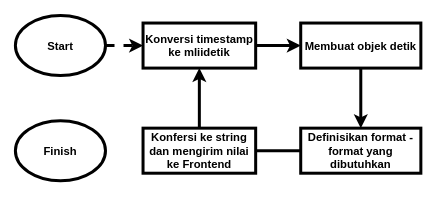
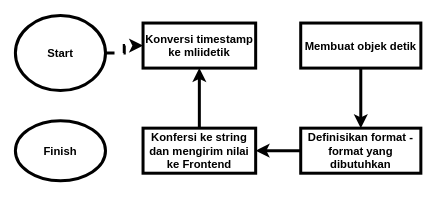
  <mxCell id="0" />
  <mxCell id="1" parent="0" />
  <mxCell id="2" value="" style="edgeStyle=orthogonalEdgeStyle;rounded=0;orthogonalLoop=1;jettySize=auto;html=1;fontStyle=1;fontSize=15;strokeWidth=4;dashed=1;" edge="1" parent="1" source="3" target="5"><mxGeometry relative="1" as="geometry" /></mxCell>
- <mxCell id="3" value="Start" style="ellipse;whiteSpace=wrap;html=1;fontStyle=1;fontSize=15;strokeWidth=4;" vertex="1" parent="1"><mxGeometry x="20" y="20" width="120" height="80" as="geometry" /></mxCell>
- <mxCell id="4" value="" style="edgeStyle=orthogonalEdgeStyle;rounded=0;orthogonalLoop=1;jettySize=auto;html=1;fontStyle=1;fontSize=15;strokeWidth=4;" edge="1" parent="1" source="5" target="7"><mxGeometry relative="1" as="geometry" /></mxCell>
+ <mxCell id="3" value="Start" style="ellipse;whiteSpace=wrap;html=1;fontStyle=1;fontSize=15;strokeWidth=4;" vertex="1" parent="1"><mxGeometry x="20" y="20" width="120" height="100" as="geometry" /></mxCell>
  <mxCell id="5" value="Konversi timestamp ke mliidetik" style="whiteSpace=wrap;html=1;fontStyle=1;fontSize=15;strokeWidth=4;" vertex="1" parent="1"><mxGeometry x="190" y="30" width="150" height="60" as="geometry" /></mxCell>
  <mxCell id="6" value="" style="edgeStyle=orthogonalEdgeStyle;rounded=0;orthogonalLoop=1;jettySize=auto;html=1;fontStyle=1;fontSize=15;strokeWidth=4;" edge="1" parent="1" source="7" target="9"><mxGeometry relative="1" as="geometry" /></mxCell>
  <mxCell id="7" value="Membuat objek detik" style="whiteSpace=wrap;html=1;fontStyle=1;fontSize=15;strokeWidth=4;" vertex="1" parent="1"><mxGeometry x="400" y="30" width="160" height="60" as="geometry" /></mxCell>
- <mxCell id="8" value="" style="edgeStyle=orthogonalEdgeStyle;rounded=0;orthogonalLoop=1;jettySize=auto;html=1;fontStyle=1;fontSize=15;strokeWidth=4;endArrow=none;" edge="1" parent="1" source="9" target="11"><mxGeometry relative="1" as="geometry" /></mxCell>
+ <mxCell id="8" value="" style="edgeStyle=orthogonalEdgeStyle;rounded=0;orthogonalLoop=1;jettySize=auto;html=1;fontStyle=1;fontSize=15;strokeWidth=4;" edge="1" parent="1" source="9" target="11"><mxGeometry relative="1" as="geometry" /></mxCell>
  <mxCell id="9" value="Definisikan format - format yang dibutuhkan" style="whiteSpace=wrap;html=1;fontStyle=1;fontSize=15;strokeWidth=4;" vertex="1" parent="1"><mxGeometry x="400" y="170" width="160" height="60" as="geometry" /></mxCell>
  <mxCell id="10" value="" style="edgeStyle=orthogonalEdgeStyle;rounded=0;orthogonalLoop=1;jettySize=auto;html=1;fontStyle=1;fontSize=15;strokeWidth=4;" edge="1" parent="1" source="11" target="5"><mxGeometry relative="1" as="geometry" /></mxCell>
  <mxCell id="11" value="Konfersi ke string dan mengirim nilai ke Frontend" style="whiteSpace=wrap;html=1;fontStyle=1;fontSize=15;strokeWidth=4;" vertex="1" parent="1"><mxGeometry x="190" y="170" width="150" height="60" as="geometry" /></mxCell>
  <mxCell id="12" value="Finish" style="ellipse;whiteSpace=wrap;html=1;fontStyle=1;fontSize=15;strokeWidth=4;" vertex="1" parent="1"><mxGeometry x="20" y="160" width="120" height="80" as="geometry" /></mxCell>
